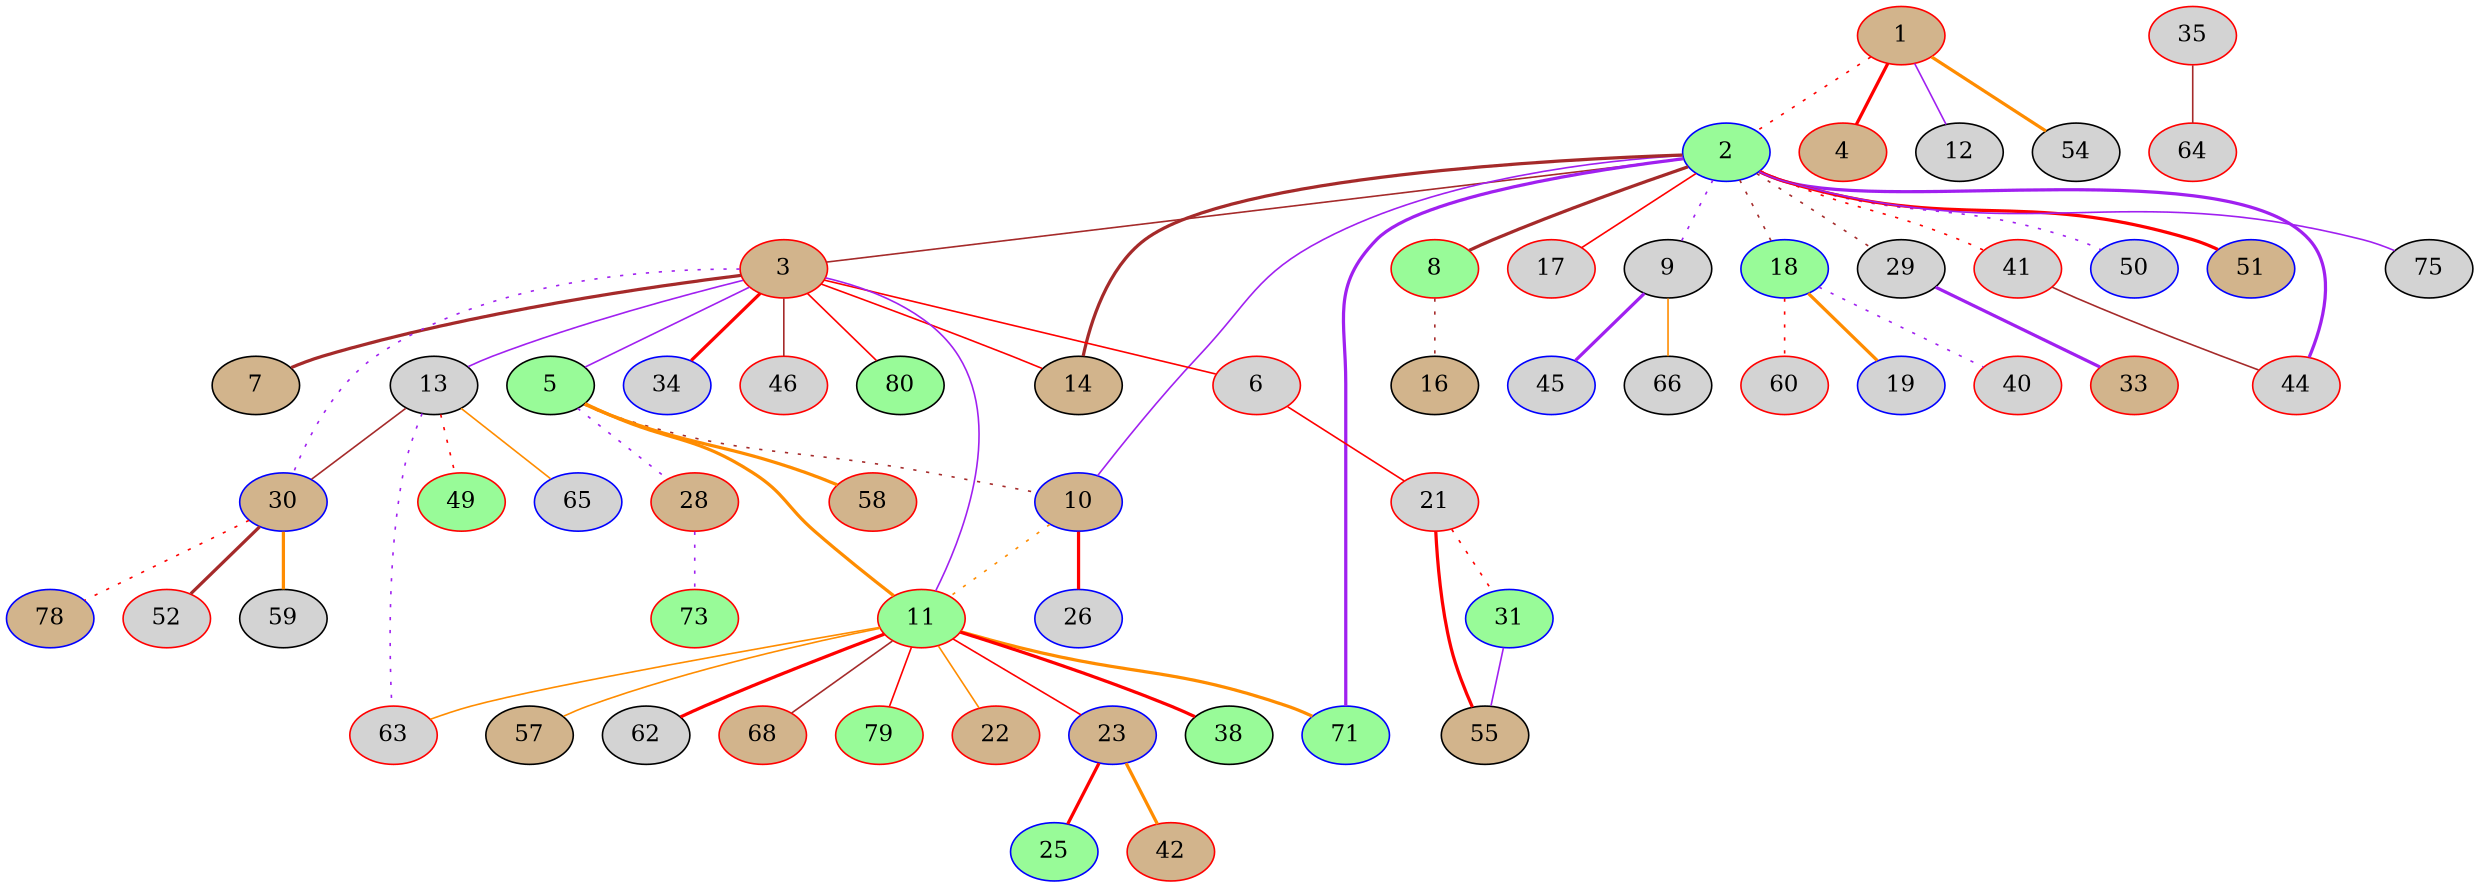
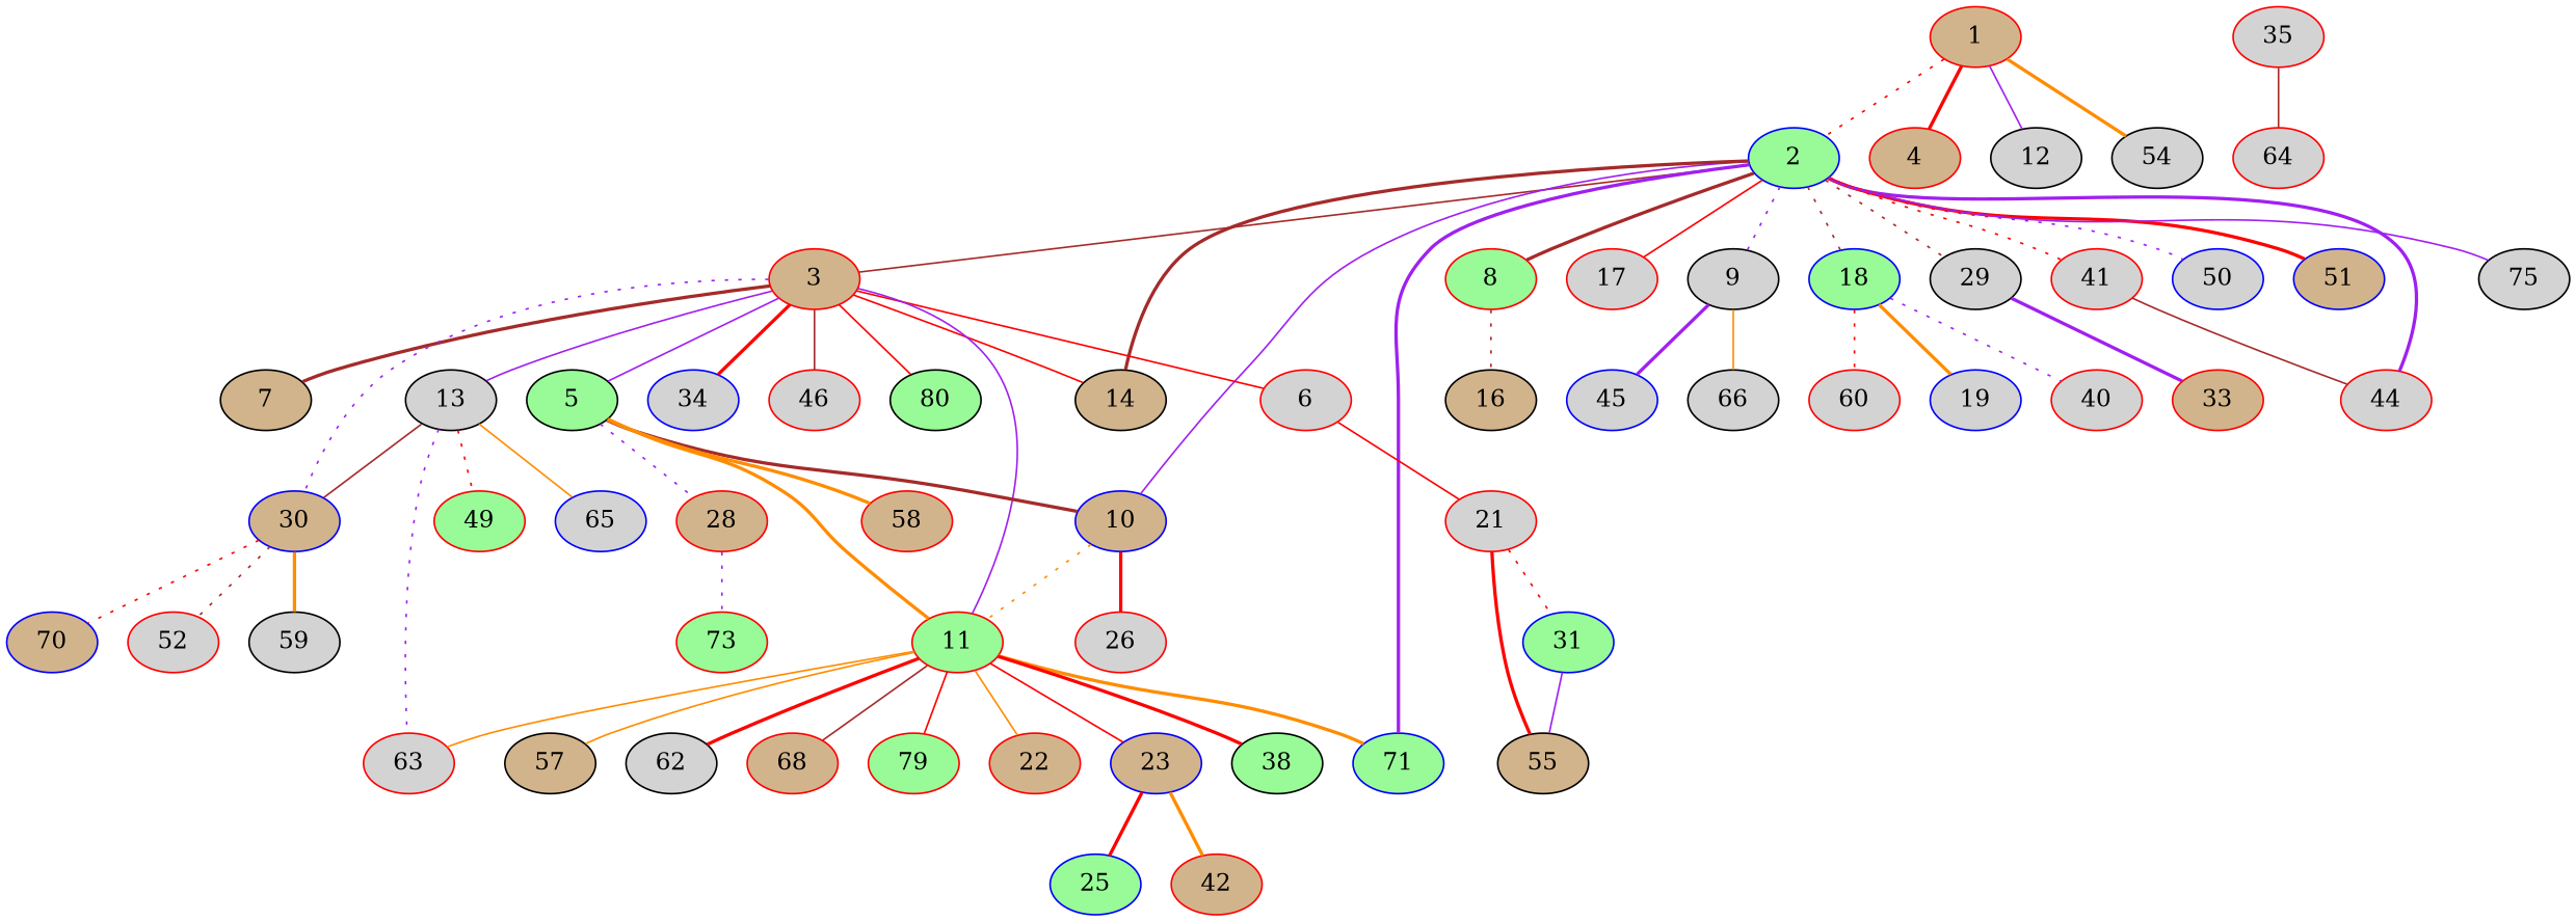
  graph {
    node [color=red fillcolor=lightgrey style=filled]
    edge [color=red style=solid]
    1 [fillcolor=tan super="+15"]
    2 [color=blue fillcolor=palegreen super="+48"]
    4 [fillcolor=tan]
    12 [color=black]
    54 [color=black]
    3 [fillcolor=tan super="+61"]
    8 [fillcolor=palegreen]
    9 [color=black super="+64"]
    10 [color=blue fillcolor=tan super="+24"]
    14 [color=black fillcolor=tan]
    17 [super="+76"]
    18 [color=blue fillcolor=palegreen super="+20"]
    29 [color=black super="+32"]
    41
    44 [super="+77"]
    50 [color=blue]
    51 [color=blue fillcolor=tan]
    71 [color=blue fillcolor=palegreen]
    75 [color=black]
    5 [color=black fillcolor=palegreen super="+74"]
    6 [super="+53"]
    7 [color=black fillcolor=tan super="+37"]
    11 [fillcolor=palegreen super="+67"]
    13 [color=black super="+72"]
    30 [color=blue fillcolor=tan super="+36"]
    34 [color=blue super="+39"]
    46
    80 [color=black fillcolor=palegreen]
    16 [color=black fillcolor=tan]
    45 [color=blue super="+56"]
    66 [color=black]
-   26 [color=blue]
+   26
    19 [color=blue]
    40
    60
    33 [fillcolor=tan]
    28 [fillcolor=tan]
    58 [fillcolor=tan]
    21 [super="+27"]
    22 [fillcolor=tan]
    23 [color=blue fillcolor=tan super="+47"]
    38 [color=black fillcolor=palegreen]
    57 [color=black fillcolor=tan]
    62 [color=black]
    63
    68 [fillcolor=tan]
    79 [fillcolor=palegreen]
    49 [fillcolor=palegreen]
    65 [color=blue]
    52
    59 [color=black]
-   70 [color=blue fillcolor=tan label=78]
+   70 [color=blue fillcolor=tan]
    73 [fillcolor=palegreen]
    31 [color=blue fillcolor=palegreen super="+43"]
    55 [color=black fillcolor=tan]
    25 [color=blue fillcolor=palegreen]
    42 [fillcolor=tan]
    35 [super="+78"]
    n59 [label=64]
    1 -- 2 [style=dotted]
    1 -- 4 [style=bold]
    1 -- 12 [color=purple]
    1 -- 54 [color=darkorange style=bold]
    2 -- 3 [color=brown]
    2 -- 8 [color=brown style=bold]
    2 -- 9 [color=purple style=dotted]
    2 -- 10 [color=purple]
    2 -- 14 [color=brown style=bold]
    2 -- 17
    2 -- 18 [color=brown style=dotted]
    2 -- 29 [color=brown style=dotted]
    2 -- 41 [style=dotted]
    2 -- 44 [color=purple style=bold]
    2 -- 50 [color=purple style=dotted]
    2 -- 51 [style=bold]
    2 -- 71 [color=purple style=bold]
    2 -- 75 [color=purple]
    3 -- 14
    3 -- 5 [color=purple]
    3 -- 6
    3 -- 7 [color=brown style=bold]
    3 -- 11 [color=purple]
    3 -- 13 [color=purple]
    3 -- 30 [color=purple style=dotted]
    3 -- 34 [style=bold]
    3 -- 46 [color=brown]
    3 -- 80
    8 -- 16 [color=brown style=dotted]
    9 -- 45 [color=purple style=bold]
    9 -- 66 [color=darkorange]
    10 -- 11 [color=darkorange style=dotted]
    10 -- 26 [style=bold]
    18 -- 19 [color=darkorange style=bold]
    18 -- 40 [color=purple style=dotted]
    18 -- 60 [style=dotted]
    29 -- 33 [color=purple style=bold]
    41 -- 44 [color=brown]
-   5 -- 10 [color=brown style=dotted]
+   5 -- 10 [color=brown style=bold]
    5 -- 11 [color=darkorange style=bold]
    5 -- 28 [color=purple style=dotted]
    5 -- 58 [color=darkorange style=bold]
    6 -- 21
    11 -- 71 [color=darkorange style=bold]
    11 -- 22 [color=darkorange]
    11 -- 23
    11 -- 38 [style=bold]
    11 -- 57 [color=darkorange]
    11 -- 62 [style=bold]
    11 -- 63 [color=darkorange]
    11 -- 68 [color=brown]
    11 -- 79
    13 -- 30 [color=brown]
    13 -- 63 [color=purple style=dotted]
    13 -- 49 [style=dotted]
    13 -- 65 [color=darkorange]
-   30 -- 52 [color=brown style=bold]
+   30 -- 52 [color=brown style=dotted]
    30 -- 59 [color=darkorange style=bold]
    30 -- 70 [style=dotted]
    28 -- 73 [color=purple style=dotted]
    21 -- 31 [style=dotted]
    21 -- 55 [style=bold]
    23 -- 25 [style=bold]
    23 -- 42 [color=darkorange style=bold]
    31 -- 55 [color=purple]
    35 -- n59 [color=brown]
  }
